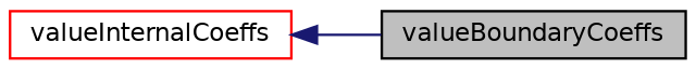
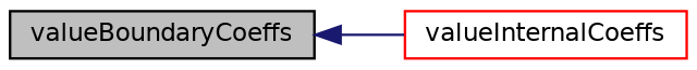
  digraph {
    rankdir=LR
    node [fontname=Helvetica fontsize=10 shape=record]
    n1 [color=black fillcolor=grey75 fontcolor=black height=0.2 label=valueBoundaryCoeffs style=filled width=0.4]
    n2 [color=red height=0.2 label=valueInternalCoeffs width=0.4]
-   n2 -> n1 [color=midnightblue dir=back fontname=Helvetica fontsize=10 labelfontname=Helvetica labelfontsize=10 style=solid]
+   n1 -> n2 [color=midnightblue dir=back fontname=Helvetica fontsize=10 labelfontname=Helvetica labelfontsize=10 style=solid]
  }
